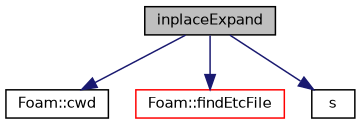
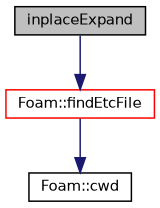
  digraph {
    fontname="DejaVu Sans"
    rankdir=TB
    node [color=black fontname="DejaVu Sans" fontsize=10 shape=record]
    edge [color=midnightblue fontname="DejaVu Sans" fontsize=10 labelfontname=FreeSans labelfontsize=10 style=solid]
    n1 [fillcolor=grey75 fontcolor=black height=0.2 label=inplaceExpand style=filled width=0.4]
    n2 [height=0.2 label="Foam::cwd" width=0.4]
    n3 [color=red height=0.2 label="Foam::findEtcFile" width=0.4]
-   n4 [height=0.2 label=s width=0.4]
-   n1 -> n2
+   n3 -> n2
    n1 -> n3
-   n1 -> n4
  }
